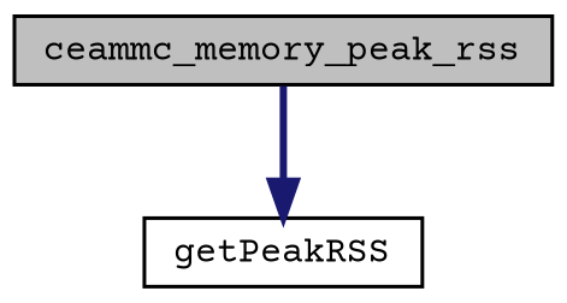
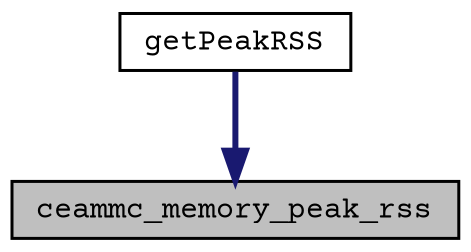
  digraph {
    rankdir=TB
    fontname="Courier Prime"
    node [color=black fontname="Courier Prime" fontsize=10 shape=record style=filled]
    n1 [fillcolor=grey75 fontcolor=black height=0.2 label=ceammc_memory_peak_rss width=0.4]
    n2 [fillcolor=white height=0.2 label=getPeakRSS width=0.4]
-   n1 -> n2 [color=midnightblue fontname="Courier Prime" fontsize=10 labelfontname=Helvetica labelfontsize=10 style=bold]
+   n2 -> n1 [color=midnightblue fontname="Courier Prime" fontsize=10 labelfontname=Helvetica labelfontsize=10 style=bold]
  }
